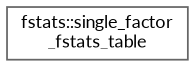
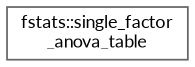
  digraph {
    rankdir=LR
    fontname=Lato
-   n1 [color=grey40 fillcolor=white fontname=Lato fontsize=10 height=0.2 label="fstats::single_factor\l_fstats_table" shape=box style=filled width=0.4]
+   n1 [color=grey40 fillcolor=white fontname=Lato fontsize=10 height=0.2 label="fstats::single_factor\l_anova_table" shape=box style=filled width=0.4]
  }
